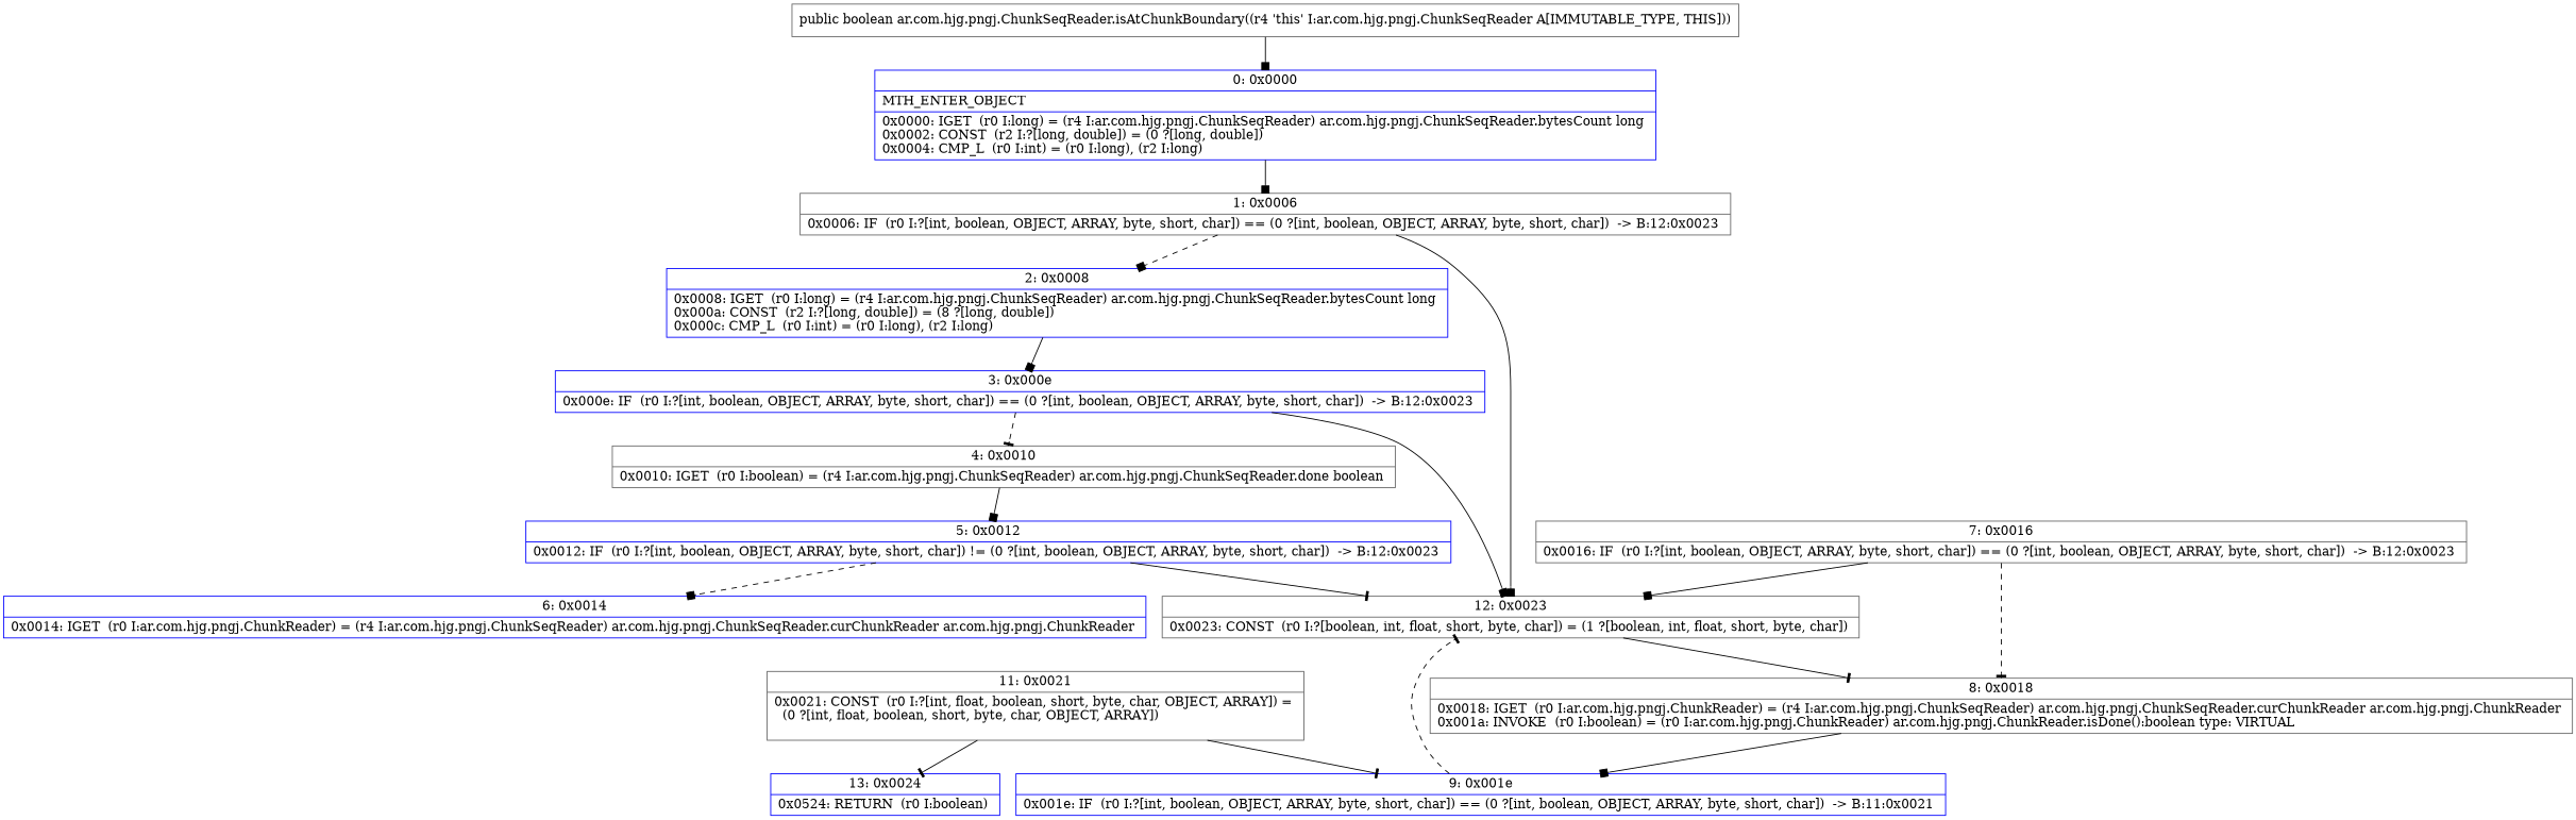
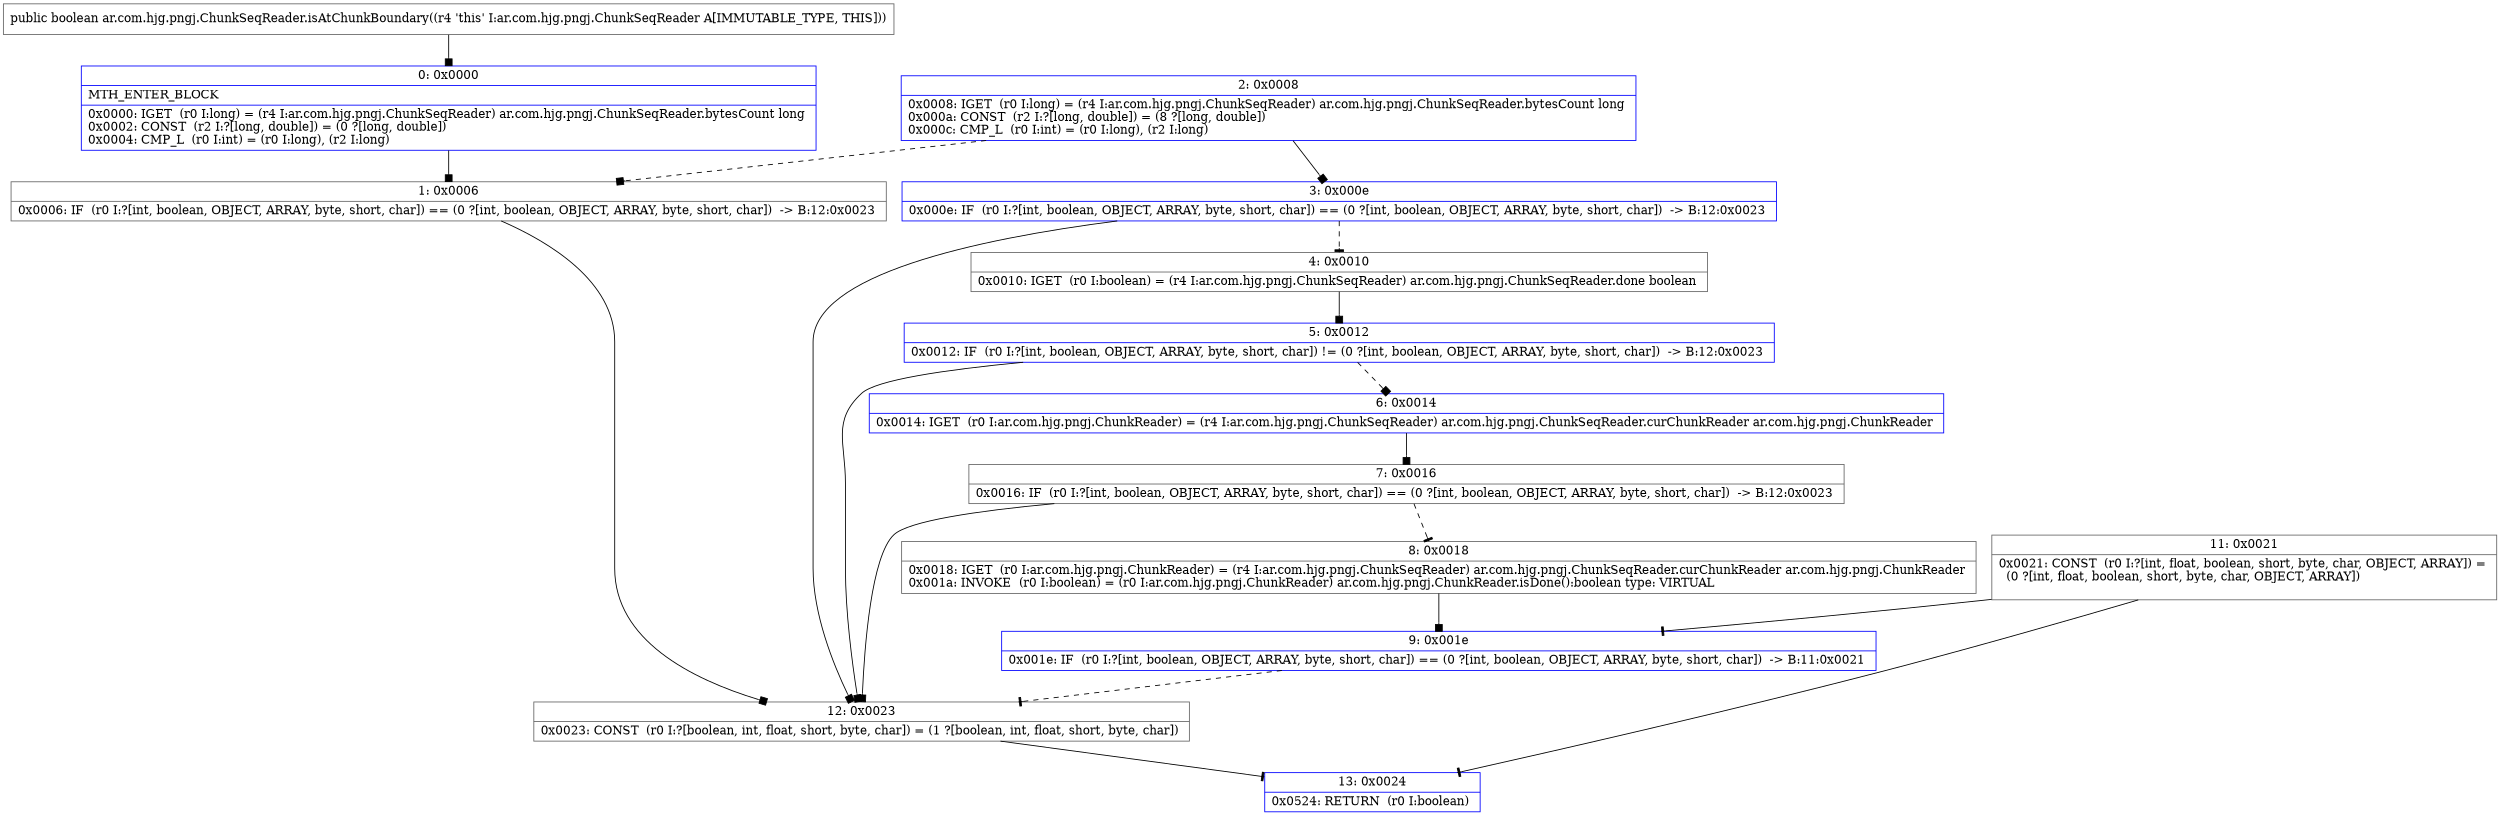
  digraph {
    node [color=blue shape=record]
    edge [arrowhead=box]
-   n1 [label="{0\:\ 0x0000|MTH_ENTER_OBJECT\l|0x0000: IGET  (r0 I:long) = (r4 I:ar.com.hjg.pngj.ChunkSeqReader) ar.com.hjg.pngj.ChunkSeqReader.bytesCount long \l0x0002: CONST  (r2 I:?[long, double]) = (0 ?[long, double]) \l0x0004: CMP_L  (r0 I:int) = (r0 I:long), (r2 I:long) \l}"]
+   n1 [label="{0\:\ 0x0000|MTH_ENTER_BLOCK\l|0x0000: IGET  (r0 I:long) = (r4 I:ar.com.hjg.pngj.ChunkSeqReader) ar.com.hjg.pngj.ChunkSeqReader.bytesCount long \l0x0002: CONST  (r2 I:?[long, double]) = (0 ?[long, double]) \l0x0004: CMP_L  (r0 I:int) = (r0 I:long), (r2 I:long) \l}"]
    n2 [color=gray40 label="{1\:\ 0x0006|0x0006: IF  (r0 I:?[int, boolean, OBJECT, ARRAY, byte, short, char]) == (0 ?[int, boolean, OBJECT, ARRAY, byte, short, char])  \-\> B:12:0x0023 \l}"]
    n3 [label="{2\:\ 0x0008|0x0008: IGET  (r0 I:long) = (r4 I:ar.com.hjg.pngj.ChunkSeqReader) ar.com.hjg.pngj.ChunkSeqReader.bytesCount long \l0x000a: CONST  (r2 I:?[long, double]) = (8 ?[long, double]) \l0x000c: CMP_L  (r0 I:int) = (r0 I:long), (r2 I:long) \l}"]
    n4 [color=gray40 label="{12\:\ 0x0023|0x0023: CONST  (r0 I:?[boolean, int, float, short, byte, char]) = (1 ?[boolean, int, float, short, byte, char]) \l}"]
    n5 [label="{3\:\ 0x000e|0x000e: IF  (r0 I:?[int, boolean, OBJECT, ARRAY, byte, short, char]) == (0 ?[int, boolean, OBJECT, ARRAY, byte, short, char])  \-\> B:12:0x0023 \l}"]
    n6 [label="{13\:\ 0x0024|0x0524: RETURN  (r0 I:boolean) \l}"]
    n7 [color=gray40 label="{4\:\ 0x0010|0x0010: IGET  (r0 I:boolean) = (r4 I:ar.com.hjg.pngj.ChunkSeqReader) ar.com.hjg.pngj.ChunkSeqReader.done boolean \l}"]
    n8 [label="{5\:\ 0x0012|0x0012: IF  (r0 I:?[int, boolean, OBJECT, ARRAY, byte, short, char]) != (0 ?[int, boolean, OBJECT, ARRAY, byte, short, char])  \-\> B:12:0x0023 \l}"]
    n9 [label="{6\:\ 0x0014|0x0014: IGET  (r0 I:ar.com.hjg.pngj.ChunkReader) = (r4 I:ar.com.hjg.pngj.ChunkSeqReader) ar.com.hjg.pngj.ChunkSeqReader.curChunkReader ar.com.hjg.pngj.ChunkReader \l}"]
    n10 [color=gray40 label="{7\:\ 0x0016|0x0016: IF  (r0 I:?[int, boolean, OBJECT, ARRAY, byte, short, char]) == (0 ?[int, boolean, OBJECT, ARRAY, byte, short, char])  \-\> B:12:0x0023 \l}"]
    n11 [color=gray40 label="{8\:\ 0x0018|0x0018: IGET  (r0 I:ar.com.hjg.pngj.ChunkReader) = (r4 I:ar.com.hjg.pngj.ChunkSeqReader) ar.com.hjg.pngj.ChunkSeqReader.curChunkReader ar.com.hjg.pngj.ChunkReader \l0x001a: INVOKE  (r0 I:boolean) = (r0 I:ar.com.hjg.pngj.ChunkReader) ar.com.hjg.pngj.ChunkReader.isDone():boolean type: VIRTUAL \l}"]
    n12 [label="{9\:\ 0x001e|0x001e: IF  (r0 I:?[int, boolean, OBJECT, ARRAY, byte, short, char]) == (0 ?[int, boolean, OBJECT, ARRAY, byte, short, char])  \-\> B:11:0x0021 \l}"]
    n13 [color=gray40 label="{11\:\ 0x0021|0x0021: CONST  (r0 I:?[int, float, boolean, short, byte, char, OBJECT, ARRAY]) = \l  (0 ?[int, float, boolean, short, byte, char, OBJECT, ARRAY])\l \l}"]
    n14 [color=gray40 label="{public boolean ar.com.hjg.pngj.ChunkSeqReader.isAtChunkBoundary((r4 'this' I:ar.com.hjg.pngj.ChunkSeqReader A[IMMUTABLE_TYPE, THIS])) }"]
    n1 -> n2
-   n2 -> n3 [style=dashed]
+   n3 -> n2 [style=dashed]
    n2 -> n4
    n3 -> n5
-   n4 -> n11 [arrowhead=tee]
+   n4 -> n6 [arrowhead=tee]
    n5 -> n4
    n5 -> n7 [arrowhead=tee style=dashed]
    n7 -> n8
-   n8 -> n4 [arrowhead=tee]
+   n8 -> n4
    n8 -> n9 [style=dashed]
+   n9 -> n10
    n10 -> n4
    n10 -> n11 [arrowhead=tee style=dashed]
    n11 -> n12
    n12 -> n4 [arrowhead=tee style=dashed]
    n13 -> n6 [arrowhead=tee]
    n13 -> n12 [arrowhead=tee]
    n14 -> n1
  }
